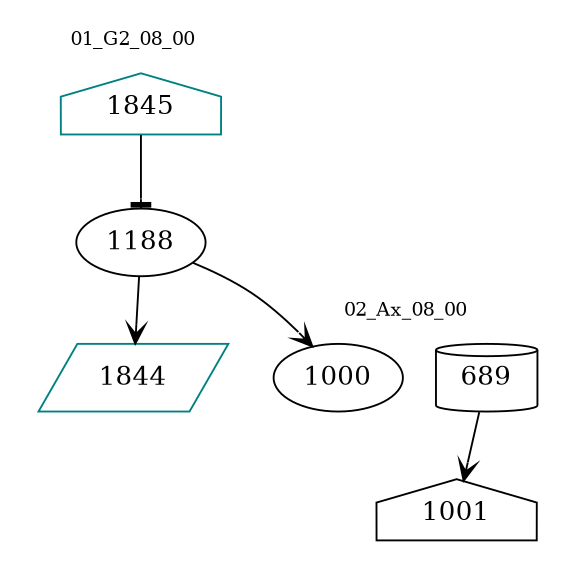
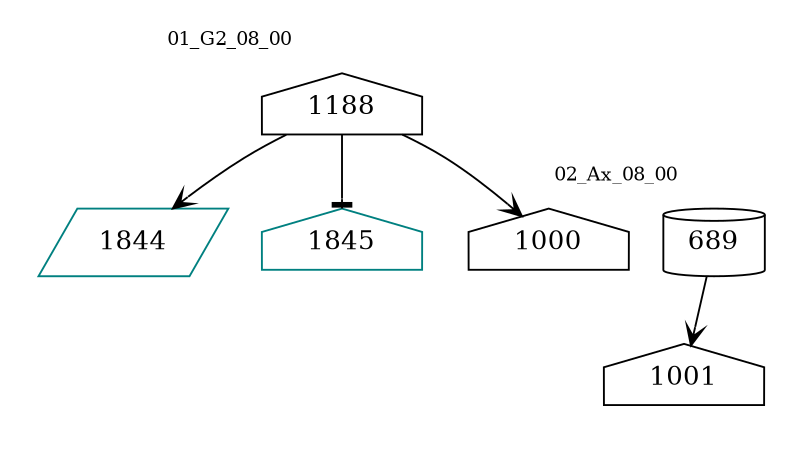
  digraph {
    node [color=black shape=ellipse]
    edge [arrowhead=vee color=black]
    n1 [label=689 shape=cylinder]
-   n2 [label=1000]
+   n2 [label=1000 shape=house]
    n3 [label=1001 shape=house]
-   n4 [label=1188]
+   n4 [label=1188 shape=house]
    n5 [color=teal label=1844 shape=parallelogram]
    n6 [color=teal label=1845 shape=house]
    subgraph cluster_1 {
      color=white
      fontsize=10
      label="02_Ax_08_00"
      n1
      n2
      n3
    }
    subgraph cluster_2 {
      color=white
      fontsize=10
      label="01_G2_08_00"
      n4
      n5
      n6
    }
    n1 -> n3
    n4 -> n2
    n4 -> n5
-   n6 -> n4 [arrowhead=tee]
+   n4 -> n6 [arrowhead=tee]
  }
